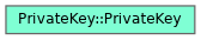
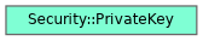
  digraph {
    rankdir=LR
-   n1 [color=grey40 fillcolor=aquamarine fontname=Helvetica fontsize=10 height=0.2 label="PrivateKey::PrivateKey" shape=box style=filled width=0.4]
+   n1 [color=grey40 fillcolor=aquamarine fontname=Helvetica fontsize=10 height=0.2 label="Security::PrivateKey" shape=box style=filled width=0.4]
  }
